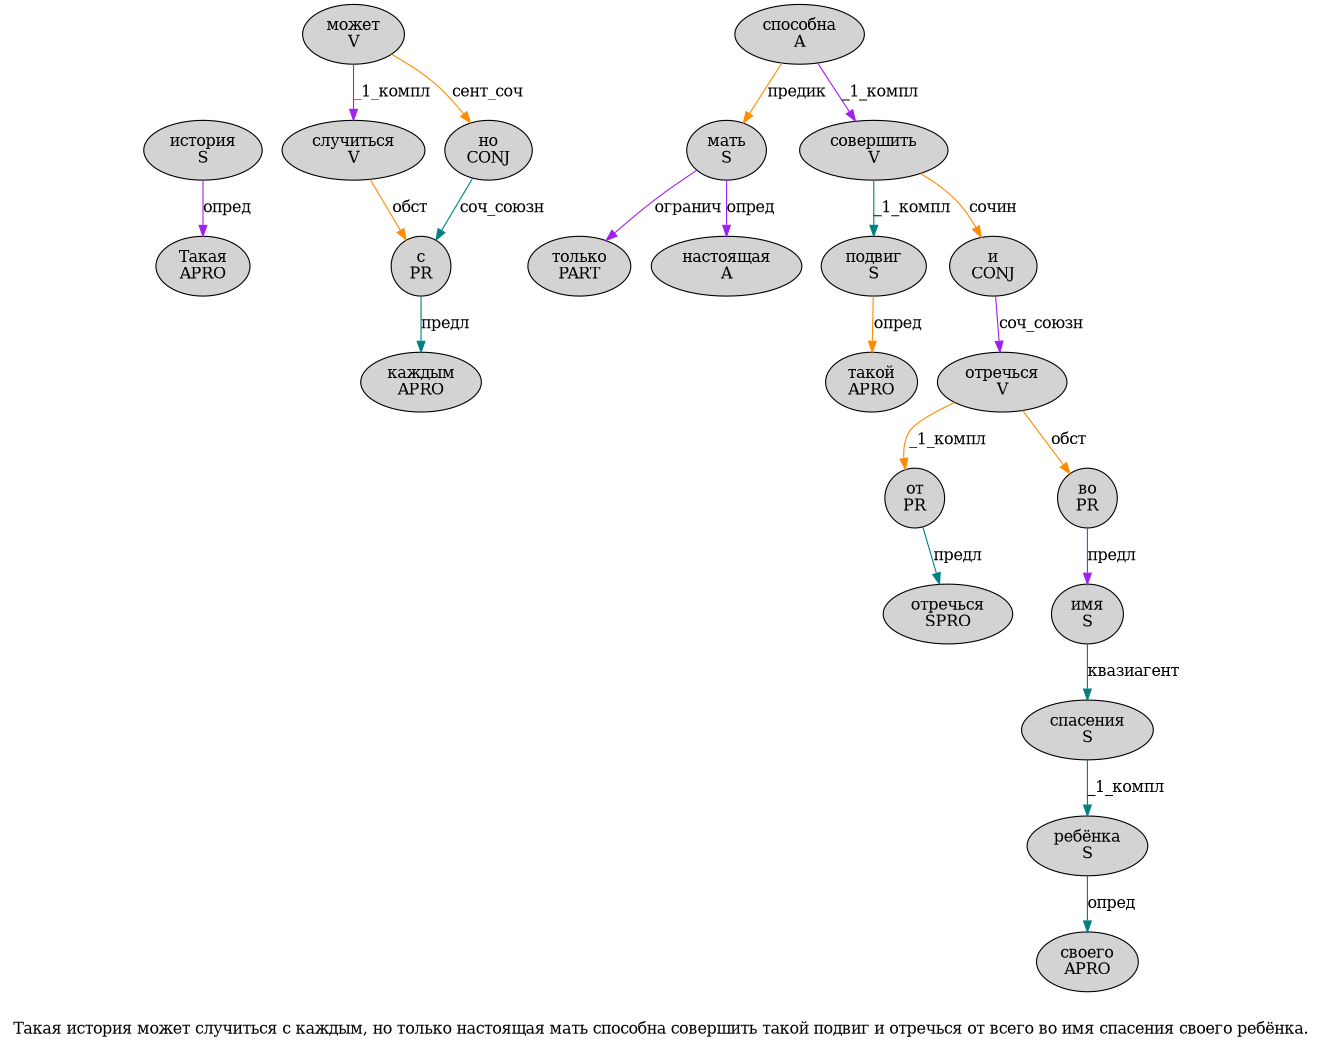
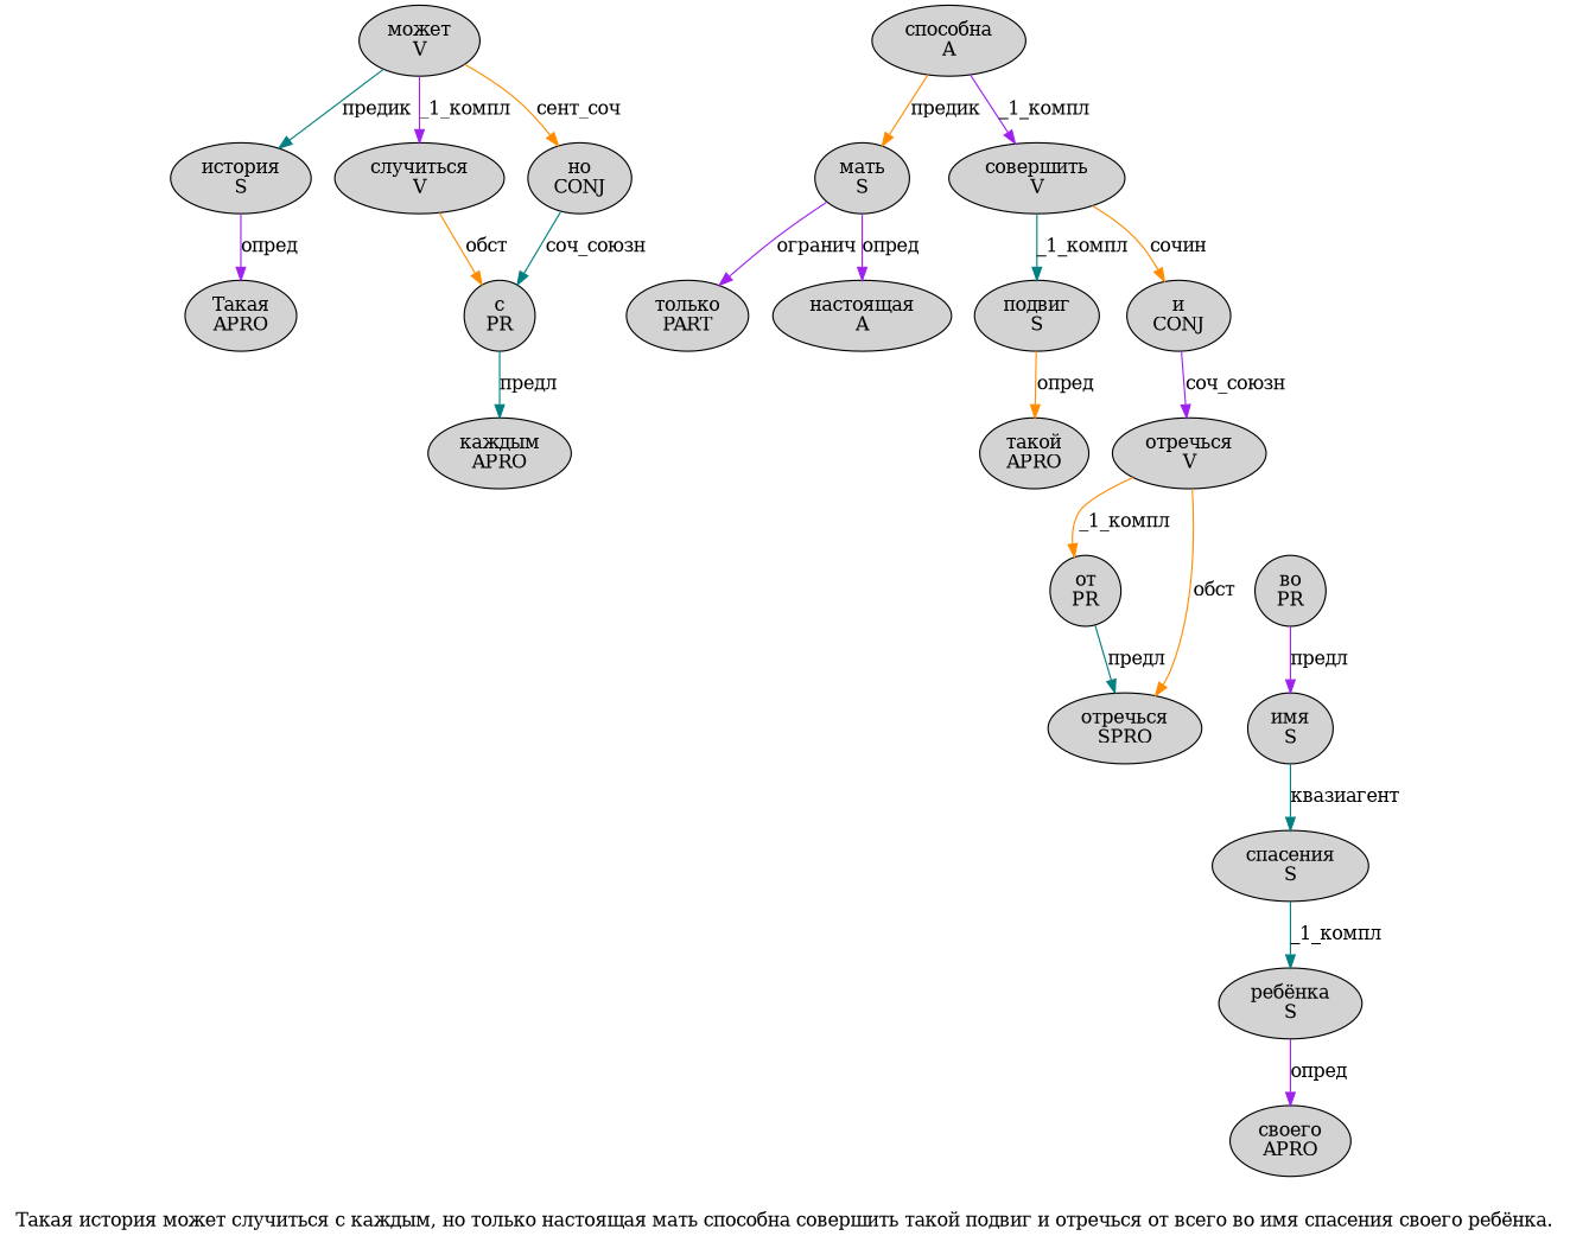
  digraph {
    label="Такая история может случиться с каждым, но только настоящая мать способна совершить такой подвиг и отречься от всего во имя спасения своего ребёнка."
    node [fillcolor=lightgray penwidth=1 shape=ellipse style=filled]
    edge [color=teal]
    n1 [label="Такая\nAPRO"]
    n2 [label="история\nS"]
    n3 [label="может\nV"]
    n4 [label="случиться\nV"]
    n5 [label="но\nCONJ"]
    n6 [label="с\nPR"]
    n7 [label="каждым\nAPRO"]
    n8 [label="способна\nA"]
    n9 [label="мать\nS"]
    n10 [label="совершить\nV"]
    n11 [label="только\nPART"]
    n12 [label="настоящая\nA"]
    n13 [label="подвиг\nS"]
    n14 [label="и\nCONJ"]
    n15 [label="такой\nAPRO"]
    n16 [label="отречься\nV"]
    n17 [label="от\nPR"]
    n18 [label="во\nPR"]
    n19 [label="отречься\nSPRO"]
    n20 [label="имя\nS"]
    n21 [label="спасения\nS"]
    n22 [label="ребёнка\nS"]
    n23 [label="своего\nAPRO"]
    n2 -> n1 [color=purple label="опред"]
+   n3 -> n2 [label="предик"]
    n3 -> n4 [color=purple label="_1_компл"]
    n3 -> n5 [color=darkorange label="сент_соч"]
    n4 -> n6 [color=darkorange label="обст"]
    n5 -> n6 [label="соч_союзн"]
    n6 -> n7 [label="предл"]
    n8 -> n9 [color=darkorange label="предик"]
    n8 -> n10 [color=purple label="_1_компл"]
    n9 -> n11 [color=purple label="огранич"]
    n9 -> n12 [color=purple label="опред"]
    n10 -> n13 [label="_1_компл"]
    n10 -> n14 [color=darkorange label="сочин"]
    n13 -> n15 [color=darkorange label="опред"]
    n14 -> n16 [color=purple label="соч_союзн"]
    n16 -> n17 [color=darkorange label="_1_компл"]
-   n16 -> n18 [color=darkorange label="обст"]
+   n16 -> n19 [color=darkorange label="обст"]
    n17 -> n19 [label="предл"]
    n18 -> n20 [color=purple label="предл"]
    n20 -> n21 [label="квазиагент"]
    n21 -> n22 [label="_1_компл"]
-   n22 -> n23 [label="опред"]
+   n22 -> n23 [color=purple label="опред"]
  }
